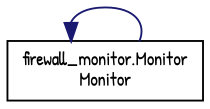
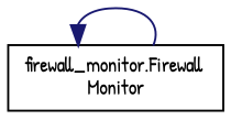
  digraph {
    rankdir=LR
    fontname="Patrick Hand"
-   n1 [color=black fillcolor=white fontname="Patrick Hand" fontsize=10 height=0.2 label="firewall_monitor.Monitor\lMonitor" shape=record style=filled width=0.4]
+   n1 [color=black fillcolor=white fontname="Patrick Hand" fontsize=10 height=0.2 label="firewall_monitor.Firewall\lMonitor" shape=record style=filled width=0.4]
    n1 -> n1 [color=midnightblue dir=back fontname="Patrick Hand" fontsize=10 labelfontname=Helvetica labelfontsize=10 style=solid]
  }
